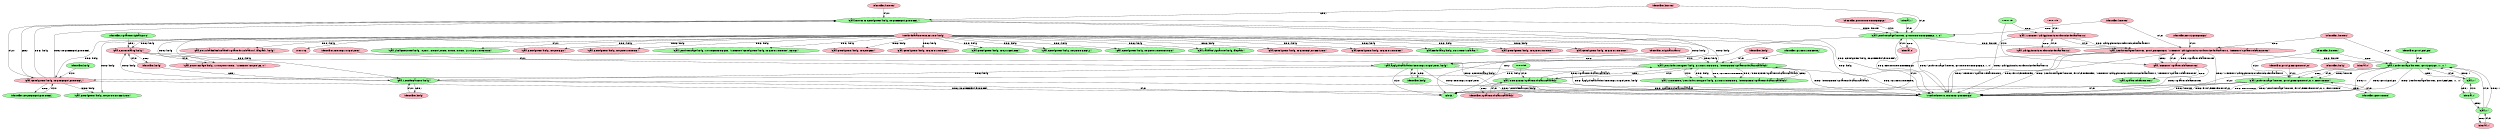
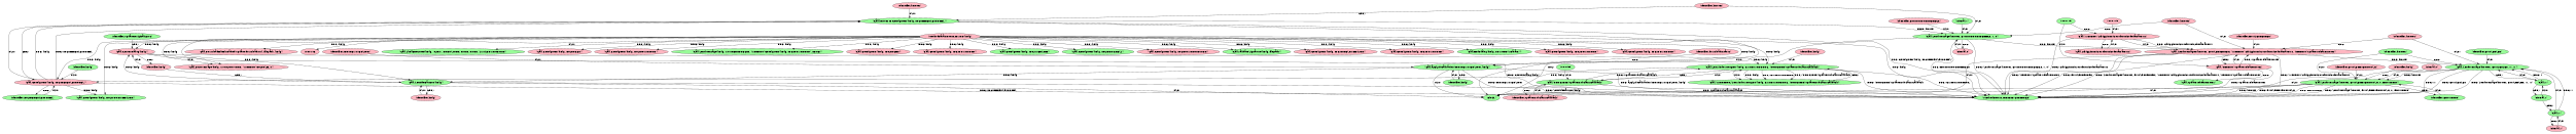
  digraph {
    node [fillcolor=lightpink style=filled]
    n1 [fillcolor=palegreen label="(Call,SendMessage(hNotes, EM_SETSEL, -1, -1))"]
    n2 [fillcolor=palegreen label="(Call,-1)"]
    n3 [fillcolor=palegreen label="(Call,SendMessage(hNotes, EM_SETEVENTMASK, 0, ENM_LINK))"]
    n4 [fillcolor=palegreen label="(MethodReturn,INT_PTR CALLBACK)"]
    n5 [fillcolor=palegreen label="(Block,)"]
    n6 [fillcolor=palegreen label="(Literal,1)"]
    n7 [fillcolor=palegreen label="(Identifier,ENM_LINK)"]
    n8 [label="(Call,SendMessageA(hNotes, EM_SETTEXTEX, (WPARAM)&friggin_microsoft_unicode_amateurs, (LPARAM)update.release_notes))"]
    n9 [label="(Call,(LPARAM)update.release_notes)"]
    n10 [fillcolor=palegreen label="(Call,update.release_notes)"]
    n11 [fillcolor=palegreen label="(Call,SendMessage(hNotes, EM_AUTOURLDETECT, 1, 0))"]
    n12 [label="(Literal,0)"]
    n13 [fillcolor=palegreen label="(Call,hNotes = GetDlgItem(hDlg, IDC_RELEASE_NOTES))"]
    n14 [label="(Call,GetDlgItem(hDlg, IDC_RELEASE_NOTES))"]
    n15 [fillcolor=palegreen label="(Identifier,IDC_RELEASE_NOTES)"]
    n16 [fillcolor=palegreen label="(Call,GetDlgItem(hDlg, IDC_YOUR_VERSION))"]
    n17 [fillcolor=palegreen label="(Call,SetWindowLongPtr(hDlg, GWLP_WNDPROC, (LONG_PTR)update_subclass_callback))"]
    n18 [fillcolor=palegreen label="(Call,(LONG_PTR)update_subclass_callback)"]
    n19 [fillcolor=palegreen label="(Call,(WNDPROC)SetWindowLongPtr(hDlg, GWLP_WNDPROC, (LONG_PTR)update_subclass_callback))"]
    n20 [label="(Identifier,update_subclass_callback)"]
    n21 [label="(Call,CenterDialog(hDlg))"]
    n22 [label="(Identifier,hDlg)"]
    n23 [label="(Call,PostMessage(hDlg, WM_COMMAND, (WPARAM)IDCLOSE, 0))"]
    n24 [fillcolor=palegreen label="(Call,SetTitleBarIcon(hDlg))"]
    n25 [label="(Identifier,hDlg)"]
    n26 [fillcolor=palegreen label="(Call,apply_localization(IDD_NEW_VERSION, hDlg))"]
    n27 [fillcolor=palegreen label="(Identifier,hDlg)"]
    n28 [label="(MethodParameterIn,HWND hDlg)"]
    n29 [fillcolor=palegreen label="(Call,ShellExecuteA(hDlg, \"open\", RUFUS_URL, NULL, NULL, SW_SHOWNORMAL))"]
    n30 [label="(Call,GetDlgItem(hDlg, IDCANCEL))"]
    n31 [label="(Call,GetDlgItem(hDlg, IDC_DOWNLOAD))"]
    n32 [fillcolor=palegreen label="(Call,SendMessage(hDlg, WM_NEXTDLGCTL, (WPARAM)GetDlgItem(hDlg, IDC_DOWNLOAD), TRUE))"]
    n33 [label="(Call,GetDlgItem(hDlg, IDCANCEL))"]
    n34 [label="(Call,GetDlgItem(hDlg, IDC_DOWNLOAD))"]
    n35 [fillcolor=palegreen label="(Call,GetDlgItem(hDlg, IDC_WEBSITE))"]
    n36 [fillcolor=palegreen label="(Call,GetDlgItem(hDlg, IDC_PROGRESS))"]
-   n37 [fillcolor=palegreen label="(Call,GetDlgItem(hDlg, IDC_DOWNLOAD_URL))"]
+   n37 [label="(Call,GetDlgItem(hDlg, IDC_DOWNLOAD_URL))"]
    n38 [fillcolor=palegreen label="(Call,ValidateSignature(hDlg, filepath))"]
    n39 [label="(Call,GetDlgItem(hDlg, IDC_LATEST_VERSION))"]
    n40 [label="(Call,GetDlgItem(hDlg, IDC_DOWNLOAD))"]
    n41 [fillcolor=palegreen label="(Call,EndDialog(hDlg, LOWORD(wParam)))"]
    n42 [label="(Call,GetDlgItem(hDlg, IDC_DOWNLOAD))"]
    n43 [label="(Call,GetDlgItem(hDlg, IDC_DOWNLOAD))"]
    n44 [label="(Call,DownloadFileThreaded(update.download_url, filepath, hDlg))"]
    1000106
    n46 [label="(Call,(WPARAM)&friggin_microsoft_unicode_amateurs)"]
    n47 [label="(Call,&friggin_microsoft_unicode_amateurs)"]
    n48 [fillcolor=palegreen label="(Call,-1)"]
    n49 [label="(Literal,1)"]
-   n50 [fillcolor=palegreen label="(Identifier,GWLP_WNDPROC)"]
    n51 [label="(Identifier,hNotes)"]
    n52 [label="(Identifier,IDD_NEW_VERSION)"]
    n53 [label="(Identifier,EM_AUTOURLDETECT)"]
    n54 [label="(Identifier,hDlg)"]
    n55 [label="(Identifier,EM_SETTEXTEX)"]
    n56 [label="(Identifier,EM_SETEVENTMASK)"]
    n57 [fillcolor=palegreen label="(Identifier,hDlg)"]
    n58 [fillcolor=palegreen label="(Literal,1)"]
    n59 [fillcolor=palegreen label="(Identifier,EM_SETSEL)"]
    n60 [label="(Identifier,hDlg)"]
-   n61 [label="(Identifier,original_status)"]
+   n61 [label="(Identifier,download_status)"]
    n62 [label="(Identifier,hNotes)"]
    n63 [label="(Literal,0)"]
    n64 [fillcolor=palegreen label="(Identifier,update_original_proc)"]
    n65 [label="(Identifier,hNotes)"]
    n66 [fillcolor=palegreen label="(Identifier,hNotes)"]
    n67 [label="(Identifier,hNotes)"]
    1000159 [fillcolor=palegreen]
    1000175
    1000179 [fillcolor=palegreen]
    n1 -> n2 [label="CFG: "]
    n1 -> n3 [label="DDG: hNotes"]
    n1 -> n4 [label="DDG: -1"]
    n1 -> n4 [label="DDG: EM_SETSEL"]
    n1 -> n4 [label="DDG: SendMessage(hNotes, EM_SETSEL, -1, -1)"]
    n1 -> n5 [label="AST: "]
    n2 -> n1 [label="AST: "]
    n2 -> n1 [label="DDG: 1"]
    n2 -> n6 [label="CFG: "]
    n3 -> n4 [label="DDG: ENM_LINK"]
    n3 -> n4 [label="DDG: SendMessage(hNotes, EM_SETEVENTMASK, 0, ENM_LINK)"]
    n3 -> n4 [label="DDG: hNotes"]
    n3 -> n4 [label="DDG: EM_SETEVENTMASK"]
    n3 -> n5 [label="AST: "]
    n3 -> n7 [label="CFG: "]
    n6 -> n2 [label="AST: "]
    n6 -> n48 [label="CFG: "]
    n7 -> n3 [label="AST: "]
    n8 -> n1 [label="DDG: hNotes"]
    n8 -> n4 [label="DDG: (LPARAM)update.release_notes"]
    n8 -> n4 [label="DDG: EM_SETTEXTEX"]
    n8 -> n4 [label="DDG: SendMessageA(hNotes, EM_SETTEXTEX, (WPARAM)&friggin_microsoft_unicode_amateurs, (LPARAM)update.release_notes)"]
    n8 -> n4 [label="DDG: (WPARAM)&friggin_microsoft_unicode_amateurs"]
    n8 -> n5 [label="AST: "]
    n8 -> n9 [label="CFG: "]
    n9 -> n4 [label="DDG: update.release_notes"]
    n9 -> n8 [label="AST: "]
    n9 -> n8 [label="DDG: update.release_notes"]
    n9 -> n10 [label="CFG: "]
    n11 -> n4 [label="DDG: EM_AUTOURLDETECT"]
    n11 -> n4 [label="DDG: SendMessage(hNotes, EM_AUTOURLDETECT, 1, 0)"]
    n11 -> n5 [label="IDC: "]
    n11 -> n8 [label="DDG: hNotes"]
    n11 -> n12 [label="CFG: "]
    n12 -> n11 [label="AST: "]
    n13 -> n4 [label="DDG: GetDlgItem(hDlg, IDC_RELEASE_NOTES)"]
    n13 -> n5 [label="AST: "]
    n13 -> n11 [label="LINK: hNotes"]
    n13 -> n14 [label="CFG: "]
    n14 -> n4 [label="DDG: IDC_RELEASE_NOTES"]
    n14 -> n13 [label="AST: "]
    n14 -> n13 [label="DDG: hDlg"]
    n14 -> n13 [label="DDG: IDC_RELEASE_NOTES"]
    n14 -> n15 [label="CFG: "]
    n14 -> n16 [label="DDG: hDlg"]
    n15 -> n14 [label="AST: "]
    n17 -> n4 [label="DDG: GWLP_WNDPROC"]
    n17 -> n4 [label="DDG: (LONG_PTR)update_subclass_callback"]
    n17 -> n14 [label="DDG: hDlg"]
    n17 -> n18 [label="CFG: "]
    n17 -> n19 [label="AST: "]
    n17 -> n19 [label="DDG: hDlg"]
    n17 -> n19 [label="DDG: GWLP_WNDPROC"]
    n17 -> n19 [label="DDG: (LONG_PTR)update_subclass_callback"]
    n18 -> n4 [label="DDG: update_subclass_callback"]
    n18 -> n17 [label="AST: "]
    n18 -> n17 [label="DDG: update_subclass_callback"]
    n18 -> n20 [label="CFG: "]
    n19 -> n17 [label="CFG: "]
    n20 -> n18 [label="AST: "]
    n21 -> n4 [label="DDG: CenterDialog(hDlg)"]
    n21 -> n17 [label="DDG: hDlg"]
    n21 -> n22 [label="CFG: "]
    n21 -> n23 [label="AST: "]
    n22 -> n21 [label="AST: "]
    n22 -> n24 [label="CFG: "]
    n24 -> n4 [label="DDG: SetTitleBarIcon(hDlg)"]
    n24 -> n5 [label="AST: "]
    n24 -> n21 [label="DDG: hDlg"]
    n24 -> n25 [label="CFG: "]
    n25 -> n24 [label="AST: "]
    n26 -> n4 [label="DDG: IDD_NEW_VERSION"]
    n26 -> n4 [label="DDG: apply_localization(IDD_NEW_VERSION, hDlg)"]
    n26 -> n5 [label="AST: "]
    n26 -> n24 [label="DDG: hDlg"]
    n26 -> n27 [label="CFG: "]
    n27 -> n26 [label="AST: "]
    n28 -> n4 [label="DDG: hDlg"]
    n28 -> n14 [label="DDG: hDlg"]
    n28 -> n16 [label="DDG: hDlg"]
    n28 -> n17 [label="DDG: hDlg"]
    n28 -> n21 [label="DDG: hDlg"]
    n28 -> n23 [label="DDG: hDlg"]
    n28 -> n24 [label="DDG: hDlg"]
    n28 -> n26 [label="DDG: hDlg"]
    n28 -> n29 [label="DDG: hDlg"]
    n28 -> n30 [label="DDG: hDlg"]
    n28 -> n31 [label="DDG: hDlg"]
    n28 -> n32 [label="DDG: hDlg"]
    n28 -> n33 [label="DDG: hDlg"]
    n28 -> n34 [label="DDG: hDlg"]
    n28 -> n35 [label="DDG: hDlg"]
    n28 -> n36 [label="DDG: hDlg"]
    n28 -> n37 [label="DDG: hDlg"]
    n28 -> n38 [label="DDG: hDlg"]
    n28 -> n39 [label="DDG: hDlg"]
    n28 -> n40 [label="DDG: hDlg"]
    n28 -> n41 [label="DDG: hDlg"]
    n28 -> n42 [label="DDG: hDlg"]
    n28 -> n43 [label="DDG: hDlg"]
    n28 -> n44 [label="DDG: hDlg"]
    n28 -> 1000106 [label="AST: "]
    n46 -> n4 [label="DDG: &friggin_microsoft_unicode_amateurs"]
    n46 -> n8 [label="AST: "]
    n46 -> n8 [label="DDG: &friggin_microsoft_unicode_amateurs"]
    n46 -> n47 [label="CFG: "]
    n47 -> n46 [label="AST: "]
    n48 -> n1 [label="AST: "]
    n48 -> n1 [label="DDG: 1"]
    n48 -> n49 [label="CFG: "]
    n49 -> n48 [label="AST: "]
-   n50 -> n17 [label="AST: "]
    n51 -> n13 [label="AST: "]
    n52 -> n26 [label="AST: "]
    n53 -> n11 [label="AST: "]
    n54 -> n17 [label="AST: "]
    n55 -> n8 [label="AST: "]
    n56 -> n3 [label="AST: "]
    n57 -> n14 [label="AST: "]
    n58 -> n11 [label="AST: "]
    n59 -> n1 [label="AST: "]
    n60 -> n3 [label="CFG: "]
    n61 -> n26 [label="CFG: "]
    n62 -> n1 [label="AST: "]
    n62 -> n8 [label="CFG: "]
    n63 -> n3 [label="AST: "]
    n64 -> n21 [label="CFG: "]
    n65 -> n11 [label="AST: "]
    n65 -> n13 [label="CFG: "]
    n66 -> n1 [label="CFG: "]
    n66 -> n3 [label="AST: "]
    n67 -> n8 [label="AST: "]
    n67 -> n11 [label="CFG: "]
    1000159 -> n18 [label="AST: "]
    1000175 -> n46 [label="AST: "]
    1000179 -> n9 [label="AST: "]
    1000179 -> n46 [label="CFG: "]
  }
